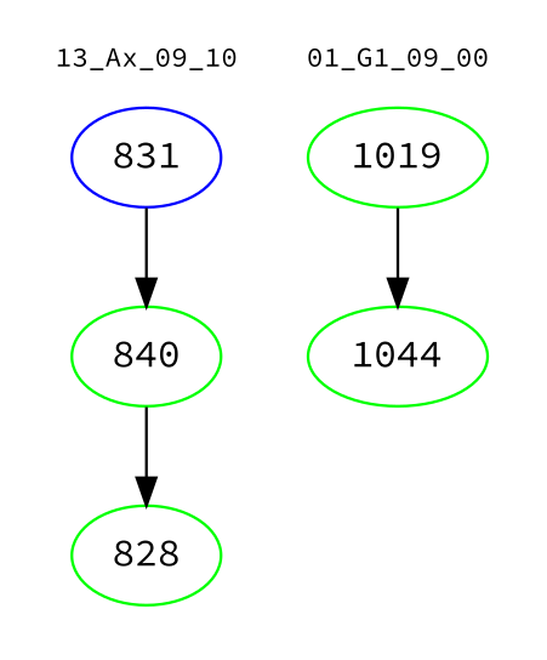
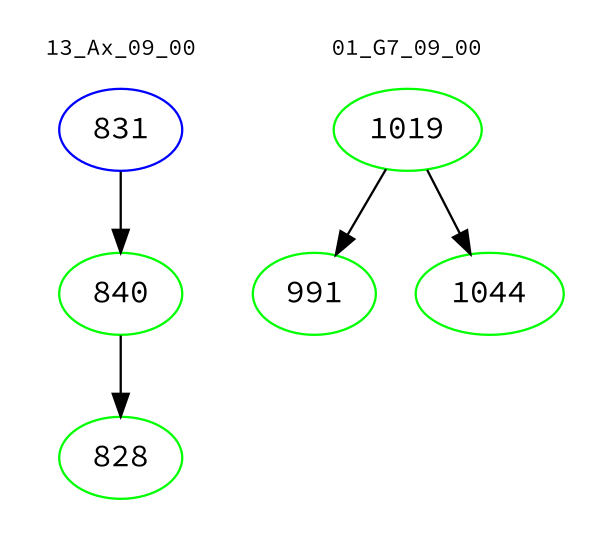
  digraph {
    fontname="Source Code Pro"
    node [color=green fontname="Source Code Pro"]
    edge [color=black fontname="Source Code Pro"]
    n1 [color=blue label=831]
    n2 [label=828]
    n3 [label=840]
    n4 [label=1019]
+   n5 [label=991]
    n6 [label=1044]
    subgraph cluster_1 {
      color=white
      fontsize=10
-     label="13_Ax_09_10"
+     label="13_Ax_09_00"
      n1
      n2
      n3
    }
    subgraph cluster_2 {
      color=white
      fontsize=10
-     label="01_G1_09_00"
+     label="01_G7_09_00"
      n4
+     n5
      n6
    }
    n1 -> n3
    n3 -> n2
+   n4 -> n5
    n4 -> n6
  }
